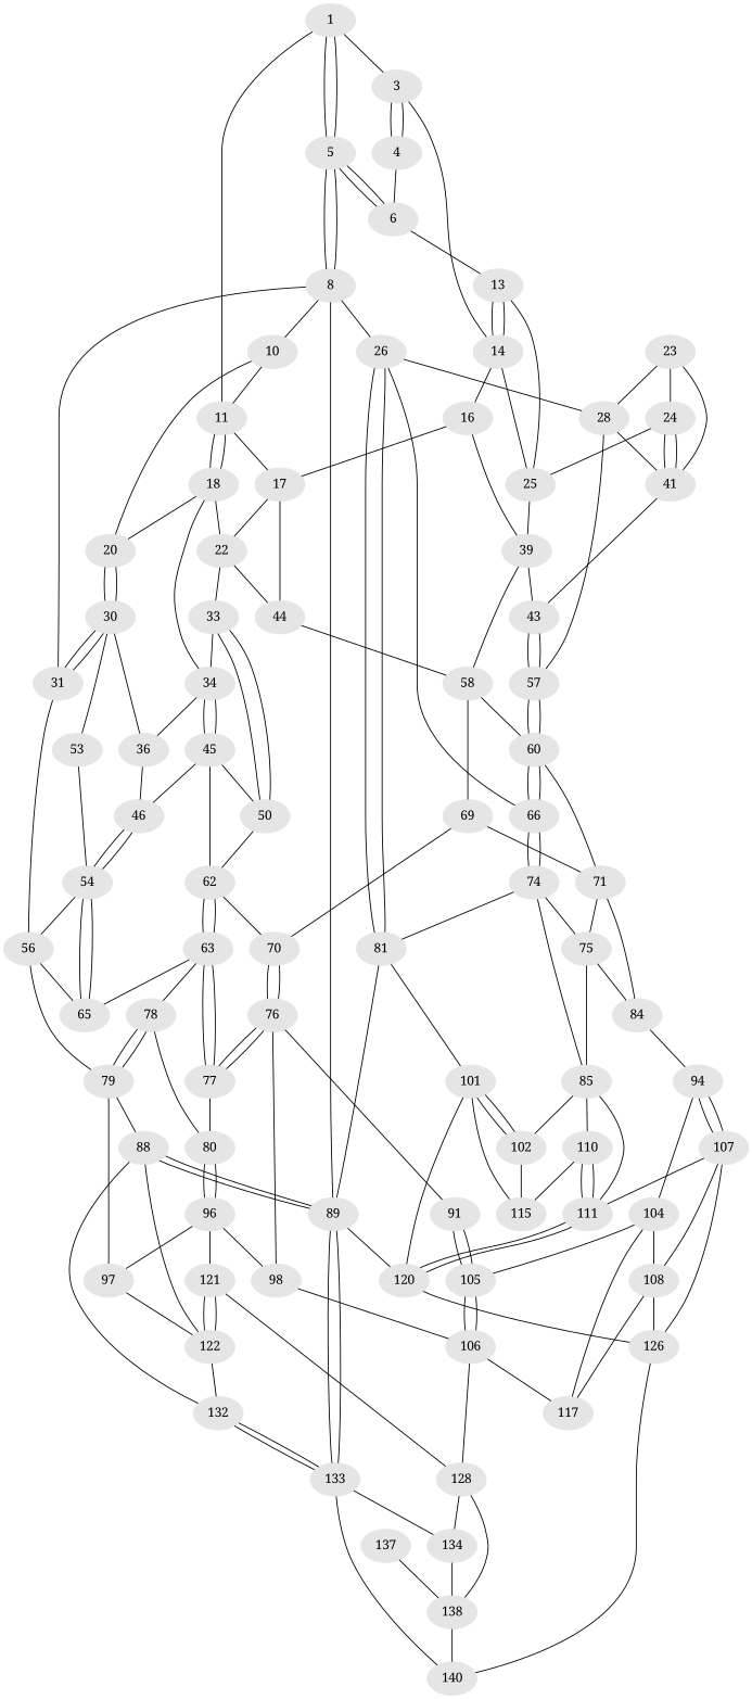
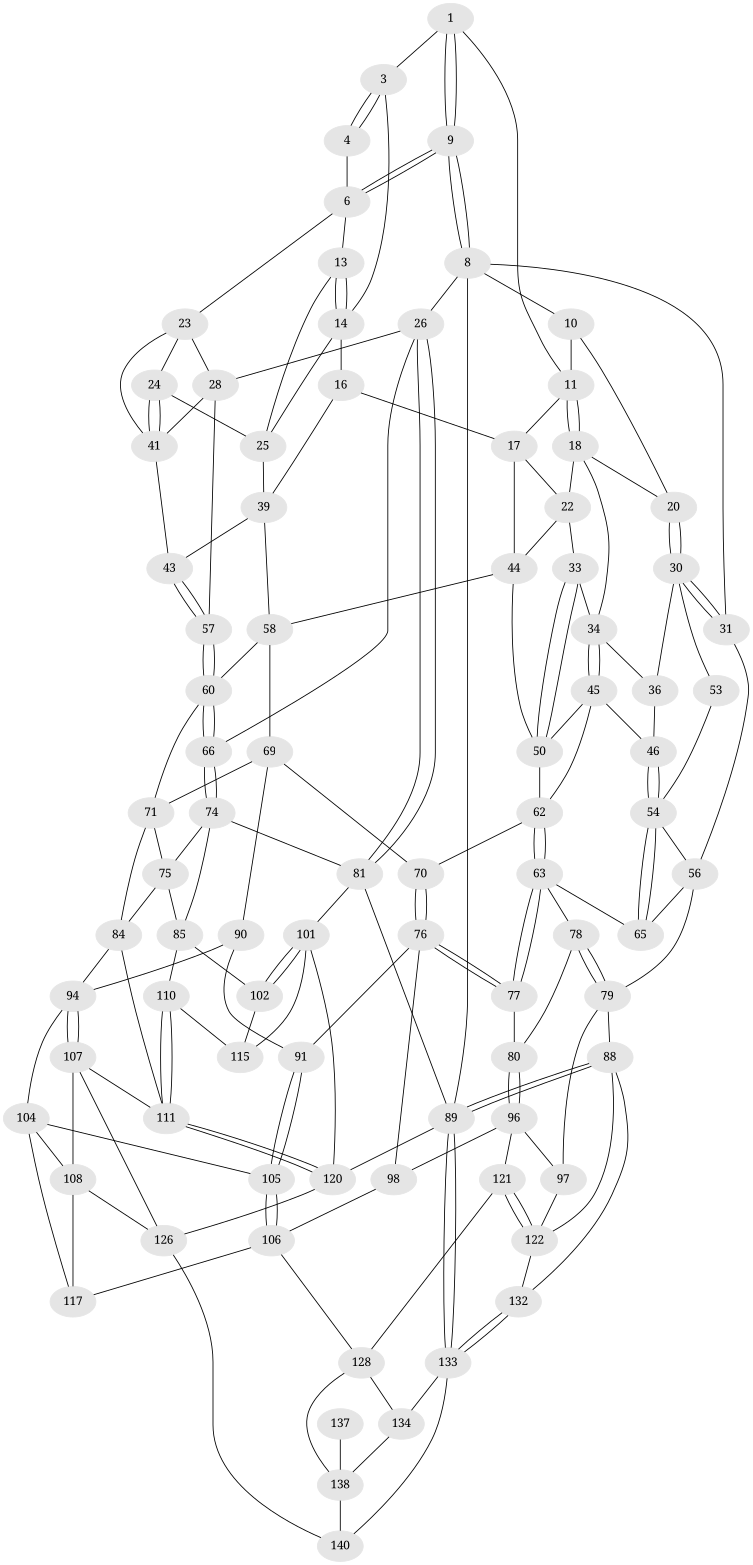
  graph {
    fontname="Noto Serif"
    node [color=gray90 fontname="Noto Serif" style=filled]
    edge [fontname="Noto Serif"]
    1 [super="+2"]
    3
-   5
+   5 [label=9]
    11 [super="+12"]
    4
    14 [super="+15"]
    6 [super="+7"]
    8 [super="+9"]
    17 [super="+21"]
    18 [super="+19"]
    25 [super="+38"]
    16
    13
    23 [super="+29"]
    10
    26 [super="+27"]
    31
    89 [super="+113"]
    24
    28 [super="+48"]
    41 [super="+42"]
    20
    66
    81 [super="+100"]
    56 [super="+67"]
    120 [super="+130"]
    133 [super="+135"]
    30 [super="+37"]
    22 [super="+32"]
    44 [super="+49"]
    34 [super="+35"]
    39 [super="+40"]
    43
    58 [super="+59"]
    33
    50 [super="+51"]
    36 [super="+47"]
    45 [super="+52"]
    53
    57
    74 [super="+82"]
    101 [super="+119"]
    60 [super="+61"]
    46
    54 [super="+55"]
    65
    79 [super="+87"]
    62 [super="+68"]
    69 [super="+73"]
    63 [super="+64"]
    70
    88 [super="+127"]
    97
    71 [super="+72"]
+   90
    75 [super="+83"]
    84 [super="+93"]
    77
    78
    76 [super="+92"]
    80
    85 [super="+86"]
    91
    94 [super="+95"]
    98
    111 [super="+112"]
    102 [super="+103"]
    110
    105
    106 [super="+118"]
    96 [super="+99"]
    122 [super="+123"]
    132
    121
    115 [super="+116"]
    104 [super="+109"]
    107 [super="+114"]
    126 [super="+131"]
    140 [super="+141"]
    134
    108 [super="+124"]
    117 [super="+125"]
    128 [super="+129"]
    138 [super="+142"]
    137
    1 -- 3
    1 -- 5
    1 -- 5
    1 -- 11
    3 -- 4
    3 -- 4
    3 -- 14
    5 -- 6
    5 -- 6
    5 -- 8
    5 -- 8
    11 -- 17
    11 -- 18
    11 -- 18
    4 -- 6
    14 -- 25
    14 -- 16
    6 -- 13
+   6 -- 23
    8 -- 10
    8 -- 26
    8 -- 31
    8 -- 89 [weight=2]
    17 -- 22
    17 -- 44
    18 -- 20
    18 -- 22
    18 -- 34
    25 -- 39
    16 -- 17
    16 -- 39
    13 -- 14
    13 -- 14
    13 -- 25
    23 -- 24
    23 -- 28
    23 -- 41
    10 -- 11
    10 -- 20
    26 -- 28
    26 -- 66
    26 -- 81
    26 -- 81
    31 -- 56
    89 -- 120
    89 -- 133
    89 -- 133
    24 -- 25
    24 -- 41
    24 -- 41
    28 -- 41
    28 -- 57
    41 -- 43
    20 -- 30
    20 -- 30
    66 -- 74
    66 -- 74
    81 -- 89
    81 -- 101
    56 -- 65
    56 -- 79
    120 -- 126
    133 -- 140
    133 -- 134
    30 -- 31
    30 -- 31
    30 -- 36
    30 -- 53
    22 -- 44
    22 -- 33
    44 -- 58
+   44 -- 50
    34 -- 36
    34 -- 45
    34 -- 45
    39 -- 43
    39 -- 58
    43 -- 57
    43 -- 57
    58 -- 60
    58 -- 69
    33 -- 34
    33 -- 50
    33 -- 50
    50 -- 62
    36 -- 46
    45 -- 50
    45 -- 46
    45 -- 62
    53 -- 54
    57 -- 60
    57 -- 60
    74 -- 81
    74 -- 75
    74 -- 85
    101 -- 120
    101 -- 102
    101 -- 102
    101 -- 115
    60 -- 66
    60 -- 66
    60 -- 71
    46 -- 54
    46 -- 54
    54 -- 56
    54 -- 65
    54 -- 65
    79 -- 88
    79 -- 97
    62 -- 63
    62 -- 63
    62 -- 70
    69 -- 70
    69 -- 71
+   69 -- 90
    63 -- 65
    63 -- 77
    63 -- 77
    63 -- 78
    70 -- 76
    70 -- 76
    88 -- 89
    88 -- 89
    88 -- 122
    88 -- 132
    97 -- 122
    71 -- 75
    71 -- 84
+   90 -- 91
+   90 -- 94
    75 -- 84
    75 -- 85
    84 -- 94
-   85 -- 111
+   84 -- 111
    77 -- 80
    78 -- 79
    78 -- 79
    78 -- 80
    76 -- 77
    76 -- 77
    76 -- 91
    76 -- 98
    80 -- 96
    80 -- 96
    85 -- 102
    85 -- 110
    91 -- 105
    91 -- 105
    94 -- 104
    94 -- 107
    94 -- 107
    98 -- 106
    111 -- 120
    111 -- 120
    102 -- 115 [weight=2]
    110 -- 111
    110 -- 111
    110 -- 115
    105 -- 106
    105 -- 106
    106 -- 117
    106 -- 128
    96 -- 97
    96 -- 98
    96 -- 121
    122 -- 132
    132 -- 133
    132 -- 133
    121 -- 122
    121 -- 122
    121 -- 128
    104 -- 105
    104 -- 108
    104 -- 117
    107 -- 111
    107 -- 126
    107 -- 108
    126 -- 140
    134 -- 138
    108 -- 126
    108 -- 117
    128 -- 134
    128 -- 138
    138 -- 140
    137 -- 138
  }
